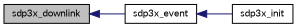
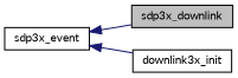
  digraph {
    fontname=Lato
    rankdir=LR
    node [color=black fillcolor=white fontname=Lato fontsize=10 shape=record style=filled]
    edge [color=midnightblue dir=back fontname=Lato fontsize=10 labelfontname=FreeSans labelfontsize=10 style=solid]
    n1 [fillcolor=grey75 fontcolor=black height=0.2 label=sdp3x_downlink width=0.4]
    n2 [height=0.2 label=sdp3x_event width=0.4]
-   n3 [height=0.2 label=sdp3x_init width=0.4]
-   n1 -> n2
+   n3 [height=0.2 label=downlink3x_init width=0.4]
+   n2 -> n1
    n2 -> n3
  }
